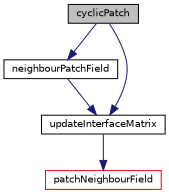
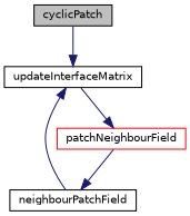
  digraph {
    rankdir=TB
    node [color=black fontname=Helvetica fontsize=10 shape=record]
    edge [color=midnightblue fontname=Helvetica fontsize=10 labelfontname=Helvetica labelfontsize=10 style=solid]
    n1 [fillcolor=grey75 fontcolor=black height=0.2 label=cyclicPatch style=filled width=0.4]
    n2 [height=0.2 label=neighbourPatchField width=0.4]
    n3 [height=0.2 label=updateInterfaceMatrix width=0.4]
    n4 [color=red height=0.2 label=patchNeighbourField width=0.4]
-   n1 -> n2
+   n4 -> n2
    n1 -> n3
    n2 -> n3
    n3 -> n4
  }
